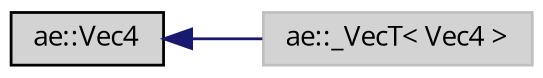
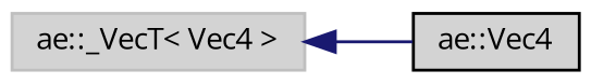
  digraph {
    rankdir=LR
    fontname="Open Sans"
    node [fontname="Open Sans" fontsize=10 shape=record style=filled fillcolor=lightgrey]
    n1 [color=grey75 height=0.2 label="ae::_VecT\< Vec4 \>" width=0.4]
    n2 [color=black height=0.2 label="ae::Vec4" width=0.4]
-   n2 -> n1 [color=midnightblue dir=back fontname="Open Sans" fontsize=10 labelfontname=Helvetica labelfontsize=10 style=solid]
+   n1 -> n2 [color=midnightblue dir=back fontname="Open Sans" fontsize=10 labelfontname=Helvetica labelfontsize=10 style=solid]
  }
